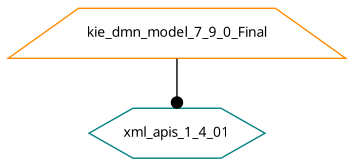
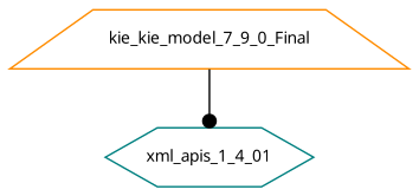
  digraph {
    fontname="Noto Sans"
    node [fontsize=10.0 fontname="Noto Sans"]
-   kie_dmn_model_7_9_0_Final [shape=trapezium color=darkorange]
+   kie_dmn_model_7_9_0_Final [shape=trapezium color=darkorange label=kie_kie_model_7_9_0_Final]
    xml_apis_1_4_01 [shape=hexagon color=teal]
    kie_dmn_model_7_9_0_Final -> xml_apis_1_4_01 [arrowhead=dot fontname="Noto Sans"]
  }
